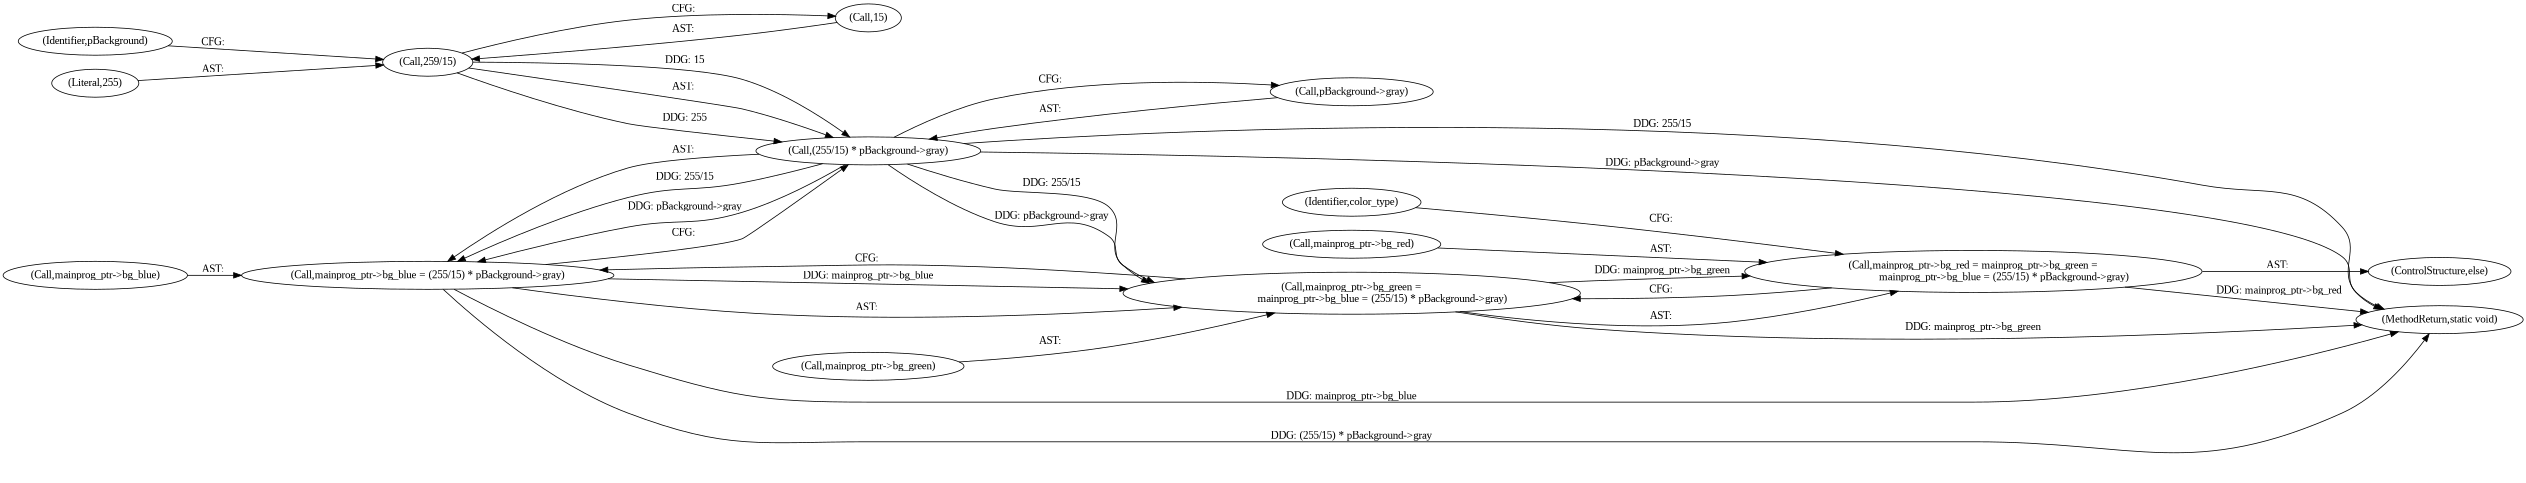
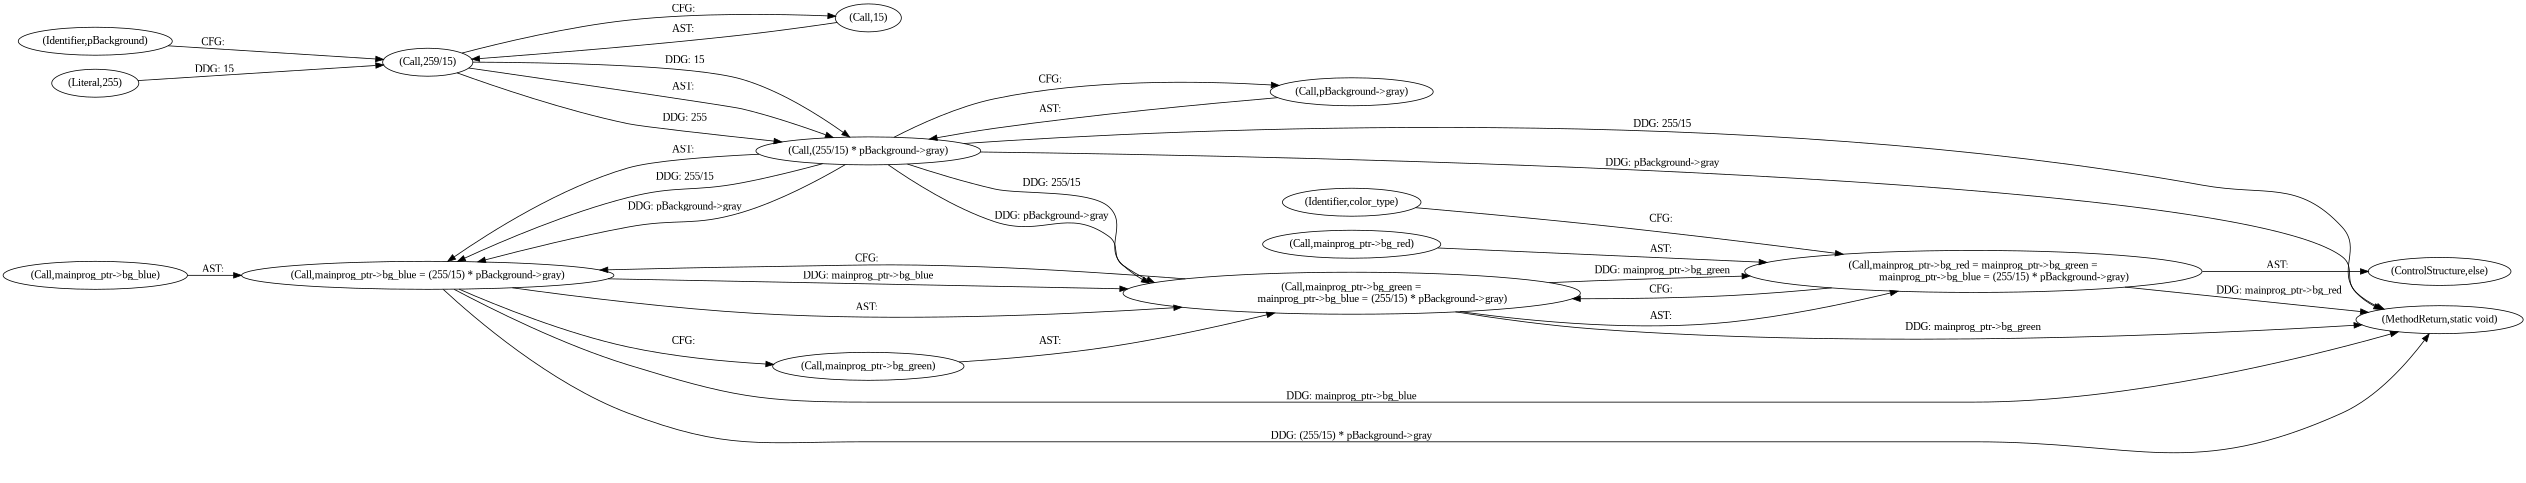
  digraph {
    fontname="Liberation Serif"
    rankdir=LR
    node [fontname="Liberation Serif"]
    edge [fontname="Liberation Serif"]
    n1 [label="(Call,mainprog_ptr->bg_blue = (255/15) * pBackground->gray)"]
    n2 [label="(Call,(255/15) * pBackground->gray)"]
    n3 [label="(Call,mainprog_ptr->bg_green =\n                     mainprog_ptr->bg_blue = (255/15) * pBackground->gray)"]
    n4 [label="(MethodReturn,static void)"]
    n5 [label="(Call,pBackground->gray)"]
    n6 [label="(Call,mainprog_ptr->bg_red = mainprog_ptr->bg_green =\n                     mainprog_ptr->bg_blue = (255/15) * pBackground->gray)"]
    n7 [label="(Call,259/15)"]
    n8 [label="(Call,15)"]
    n9 [label="(ControlStructure,else)"]
    n10 [label="(Literal,255)"]
    n11 [label="(Call,mainprog_ptr->bg_blue)"]
    n12 [label="(Identifier,pBackground)"]
    n13 [label="(Call,mainprog_ptr->bg_green)"]
    n14 [label="(Identifier,color_type)"]
    n15 [label="(Call,mainprog_ptr->bg_red)"]
-   n1 -> n2 [label="CFG: "]
+   n1 -> n13 [label="CFG: "]
    n1 -> n3 [label="AST: "]
    n1 -> n3 [label="DDG: mainprog_ptr->bg_blue"]
    n1 -> n4 [label="DDG: (255/15) * pBackground->gray"]
    n1 -> n4 [label="DDG: mainprog_ptr->bg_blue"]
    n2 -> n1 [label="AST: "]
    n2 -> n1 [label="DDG: 255/15"]
    n2 -> n1 [label="DDG: pBackground->gray"]
    n2 -> n3 [label="DDG: 255/15"]
    n2 -> n3 [label="DDG: pBackground->gray"]
    n2 -> n4 [label="DDG: pBackground->gray"]
    n2 -> n4 [label="DDG: 255/15"]
    n2 -> n5 [label="CFG: "]
    n3 -> n1 [label="CFG: "]
    n3 -> n4 [label="DDG: mainprog_ptr->bg_green"]
    n3 -> n6 [label="AST: "]
    n3 -> n6 [label="DDG: mainprog_ptr->bg_green"]
    n5 -> n2 [label="AST: "]
    n6 -> n3 [label="CFG: "]
    n6 -> n4 [label="DDG: mainprog_ptr->bg_red"]
    n6 -> n9 [label="AST: "]
    n7 -> n2 [label="AST: "]
    n7 -> n2 [label="DDG: 255"]
    n7 -> n2 [label="DDG: 15"]
    n7 -> n8 [label="CFG: "]
    n8 -> n7 [label="AST: "]
-   n10 -> n7 [label="AST: "]
+   n10 -> n7 [label="DDG: 15"]
    n11 -> n1 [label="AST: "]
    n12 -> n7 [label="CFG: "]
    n13 -> n3 [label="AST: "]
    n14 -> n6 [label="CFG: "]
    n15 -> n6 [label="AST: "]
  }
